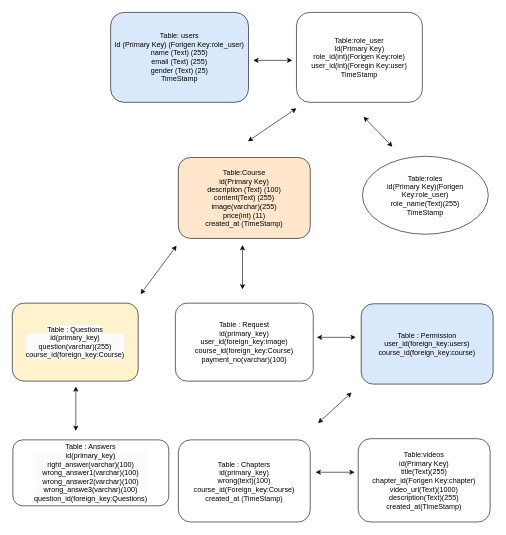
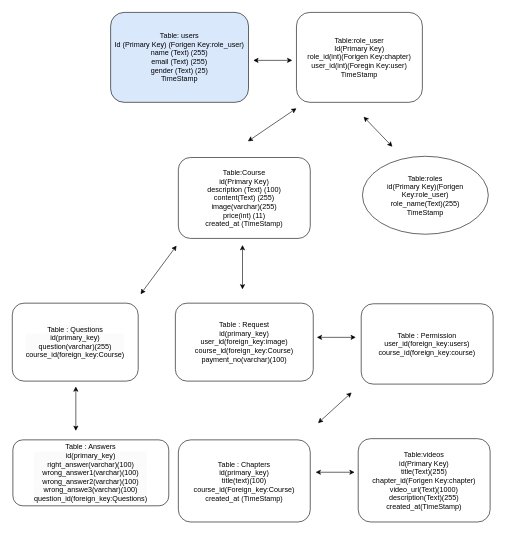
  <mxCell id="0" />
  <mxCell id="1" parent="0" />
  <mxCell id="2" value="Table: users&lt;br&gt;Id (Primary Key) (Forigen Key:role_user)&lt;br&gt;name (Text) (255)&lt;br&gt;email (Text) (255)&lt;br&gt;&lt;div&gt;gender (Text) (25)&lt;/div&gt;&lt;div&gt;TimeStamp&lt;br&gt;&lt;/div&gt;" style="rounded=1;whiteSpace=wrap;html=1;fillColor=#dae8fc;" parent="1" vertex="1"><mxGeometry x="184" y="20" width="230" height="150" as="geometry" /></mxCell>
- <mxCell id="3" value="Table:role_user&lt;div&gt;Id(Primary Key)&lt;/div&gt;&lt;div&gt;role_id(int)(Forigen Key:role)&lt;/div&gt;&lt;div&gt;user_id(int)(Foregin Key:user)&lt;/div&gt;&lt;div&gt;TimeStamp&lt;br&gt;&lt;/div&gt;" style="rounded=1;whiteSpace=wrap;html=1;" parent="1" vertex="1"><mxGeometry x="494" y="20" width="210" height="150" as="geometry" /></mxCell>
+ <mxCell id="3" value="Table:role_user&lt;div&gt;Id(Primary Key)&lt;/div&gt;&lt;div&gt;role_id(int)(Forigen Key:chapter)&lt;/div&gt;&lt;div&gt;user_id(int)(Foregin Key:user)&lt;/div&gt;&lt;div&gt;TimeStamp&lt;br&gt;&lt;/div&gt;" style="rounded=1;whiteSpace=wrap;html=1;" parent="1" vertex="1"><mxGeometry x="494" y="20" width="210" height="150" as="geometry" /></mxCell>
  <mxCell id="4" value="Table:roles&lt;div&gt;id(Primary Key)(Forigen Key:role_user)&lt;/div&gt;&lt;div&gt;role_name(Text)(255)&lt;/div&gt;&lt;div&gt;TimeStamp&lt;br&gt;&lt;/div&gt;" style="ellipse;whiteSpace=wrap;html=1;" parent="1" vertex="1"><mxGeometry x="604" y="260" width="210" height="130" as="geometry" /></mxCell>
- <mxCell id="5" value="Table:Course&lt;div&gt;&lt;div&gt;id(Primary Key)&lt;/div&gt;&lt;div&gt;description (Text) (100)&lt;br&gt;&lt;/div&gt;&lt;div&gt;content(Text) (255)&lt;/div&gt;&lt;div&gt;image(varchar)(255)&lt;/div&gt;&lt;div&gt;price(int) (11)&lt;/div&gt;&lt;/div&gt;&lt;div&gt;created_at (TimeStamp)&lt;br&gt;&lt;/div&gt;" style="rounded=1;whiteSpace=wrap;html=1;fillColor=#ffe6cc;" parent="1" vertex="1"><mxGeometry x="297" y="262" width="220" height="135" as="geometry" /></mxCell>
+ <mxCell id="5" value="Table:Course&lt;div&gt;&lt;div&gt;id(Primary Key)&lt;/div&gt;&lt;div&gt;description (Text) (100)&lt;br&gt;&lt;/div&gt;&lt;div&gt;content(Text) (255)&lt;/div&gt;&lt;div&gt;image(varchar)(255)&lt;/div&gt;&lt;div&gt;price(int) (11)&lt;/div&gt;&lt;/div&gt;&lt;div&gt;created_at (TimeStamp)&lt;br&gt;&lt;/div&gt;" style="rounded=1;whiteSpace=wrap;html=1;" parent="1" vertex="1"><mxGeometry x="297" y="262" width="220" height="135" as="geometry" /></mxCell>
  <mxCell id="6" value="Table:vi&lt;span style=&quot;background-color: initial;&quot;&gt;deos&lt;/span&gt;&lt;div&gt;&lt;div&gt;id(Primary Key)&lt;/div&gt;&lt;/div&gt;&lt;div&gt;title(Text)(255)&lt;/div&gt;&lt;div&gt;chapter_id(Forigen Key:chapter)&lt;/div&gt;&lt;div&gt;video_url(Text)(1000)&lt;/div&gt;&lt;div&gt;description(Text)(255)&lt;/div&gt;&lt;div&gt;created_at(&lt;span style=&quot;background-color: initial;&quot;&gt;TimeStamp)&lt;/span&gt;&lt;/div&gt;" style="rounded=1;whiteSpace=wrap;html=1;" parent="1" vertex="1"><mxGeometry x="597" y="731" width="220" height="139" as="geometry" /></mxCell>
- <mxCell id="7" value="Table : Chapters&lt;div&gt;id(primary_key)&lt;/div&gt;&lt;div&gt;wrong(text)(100)&lt;/div&gt;&lt;div&gt;course_id(Foreign_key:Course)&lt;/div&gt;&lt;div&gt;created_at (TimeStamp)&lt;/div&gt;" style="rounded=1;whiteSpace=wrap;html=1;" parent="1" vertex="1"><mxGeometry x="297" y="733" width="220" height="137" as="geometry" /></mxCell>
+ <mxCell id="7" value="Table : Chapters&lt;div&gt;id(primary_key)&lt;/div&gt;&lt;div&gt;title(text)(100)&lt;/div&gt;&lt;div&gt;course_id(Foreign_key:Course)&lt;/div&gt;&lt;div&gt;created_at (TimeStamp)&lt;/div&gt;" style="rounded=1;whiteSpace=wrap;html=1;" parent="1" vertex="1"><mxGeometry x="297" y="733" width="220" height="137" as="geometry" /></mxCell>
  <mxCell id="8" value="Table : Request&lt;div&gt;id(primary_key)&lt;/div&gt;&lt;div&gt;user_id(foreign_key:image)&lt;/div&gt;&lt;div&gt;course_id(foreign_key:Course)&lt;/div&gt;&lt;div&gt;payment_no(varchar)(100)&lt;/div&gt;" style="rounded=1;whiteSpace=wrap;html=1;" parent="1" vertex="1"><mxGeometry x="292" y="505" width="230" height="130" as="geometry" /></mxCell>
- <mxCell id="9" value="Table : Permission&lt;div&gt;user_id(foreign_key:users)&lt;/div&gt;&lt;div&gt;course_id(foreign_key:course)&lt;/div&gt;" style="rounded=1;whiteSpace=wrap;html=1;fillColor=#dae8fc;" parent="1" vertex="1"><mxGeometry x="602" y="506" width="220" height="134" as="geometry" /></mxCell>
+ <mxCell id="9" value="Table : Permission&lt;div&gt;user_id(foreign_key:users)&lt;/div&gt;&lt;div&gt;course_id(foreign_key:course)&lt;/div&gt;" style="rounded=1;whiteSpace=wrap;html=1;" parent="1" vertex="1"><mxGeometry x="602" y="506" width="220" height="134" as="geometry" /></mxCell>
  <mxCell id="10" value="" style="endArrow=classic;startArrow=classic;html=1;rounded=0;" edge="1" parent="1"><mxGeometry width="50" height="50" relative="1" as="geometry"><mxPoint x="422" y="100" as="sourcePoint" /><mxPoint x="487" y="100" as="targetPoint" /></mxGeometry></mxCell>
  <mxCell id="11" value="" style="endArrow=classic;startArrow=classic;html=1;rounded=0;" edge="1" parent="1"><mxGeometry width="50" height="50" relative="1" as="geometry"><mxPoint x="413" y="235" as="sourcePoint" /><mxPoint x="494" y="180" as="targetPoint" /></mxGeometry></mxCell>
  <mxCell id="12" value="" style="endArrow=classic;startArrow=classic;html=1;rounded=0;" edge="1" parent="1"><mxGeometry width="50" height="50" relative="1" as="geometry"><mxPoint x="606" y="194" as="sourcePoint" /><mxPoint x="654" y="244" as="targetPoint" /></mxGeometry></mxCell>
  <mxCell id="13" value="" style="endArrow=classic;startArrow=classic;html=1;rounded=0;" edge="1" parent="1"><mxGeometry width="50" height="50" relative="1" as="geometry"><mxPoint x="404" y="408" as="sourcePoint" /><mxPoint x="404" y="482" as="targetPoint" /></mxGeometry></mxCell>
  <mxCell id="14" value="" style="endArrow=classic;startArrow=classic;html=1;rounded=0;" edge="1" parent="1"><mxGeometry width="50" height="50" relative="1" as="geometry"><mxPoint x="528" y="562" as="sourcePoint" /><mxPoint x="593" y="562" as="targetPoint" /></mxGeometry></mxCell>
  <mxCell id="15" value="" style="endArrow=classic;startArrow=classic;html=1;rounded=0;" edge="1" parent="1"><mxGeometry width="50" height="50" relative="1" as="geometry"><mxPoint x="530" y="705" as="sourcePoint" /><mxPoint x="586" y="654" as="targetPoint" /></mxGeometry></mxCell>
  <mxCell id="16" value="" style="endArrow=classic;startArrow=classic;html=1;rounded=0;" edge="1" parent="1"><mxGeometry width="50" height="50" relative="1" as="geometry"><mxPoint x="526" y="787" as="sourcePoint" /><mxPoint x="591" y="787" as="targetPoint" /></mxGeometry></mxCell>
- <mxCell id="17" value="&lt;br&gt;&lt;span style=&quot;color: rgb(0, 0, 0); font-family: Helvetica; font-size: 12px; font-style: normal; font-variant-ligatures: normal; font-variant-caps: normal; font-weight: 400; letter-spacing: normal; orphans: 2; text-align: center; text-indent: 0px; text-transform: none; widows: 2; word-spacing: 0px; -webkit-text-stroke-width: 0px; white-space: normal; background-color: rgb(251, 251, 251); text-decoration-thickness: initial; text-decoration-style: initial; text-decoration-color: initial; display: inline !important; float: none;&quot;&gt;Table : Questions&lt;/span&gt;&lt;div style=&quot;forced-color-adjust: none; color: rgb(0, 0, 0); font-family: Helvetica; font-size: 12px; font-style: normal; font-variant-ligatures: normal; font-variant-caps: normal; font-weight: 400; letter-spacing: normal; orphans: 2; text-align: center; text-indent: 0px; text-transform: none; widows: 2; word-spacing: 0px; -webkit-text-stroke-width: 0px; white-space: normal; background-color: rgb(251, 251, 251); text-decoration-thickness: initial; text-decoration-style: initial; text-decoration-color: initial;&quot;&gt;id(primary_key)&lt;/div&gt;&lt;div style=&quot;forced-color-adjust: none; color: rgb(0, 0, 0); font-family: Helvetica; font-size: 12px; font-style: normal; font-variant-ligatures: normal; font-variant-caps: normal; font-weight: 400; letter-spacing: normal; orphans: 2; text-align: center; text-indent: 0px; text-transform: none; widows: 2; word-spacing: 0px; -webkit-text-stroke-width: 0px; white-space: normal; background-color: rgb(251, 251, 251); text-decoration-thickness: initial; text-decoration-style: initial; text-decoration-color: initial;&quot;&gt;question(varchar)(255)&lt;/div&gt;&lt;div style=&quot;forced-color-adjust: none; color: rgb(0, 0, 0); font-family: Helvetica; font-size: 12px; font-style: normal; font-variant-ligatures: normal; font-variant-caps: normal; font-weight: 400; letter-spacing: normal; orphans: 2; text-align: center; text-indent: 0px; text-transform: none; widows: 2; word-spacing: 0px; -webkit-text-stroke-width: 0px; white-space: normal; background-color: rgb(251, 251, 251); text-decoration-thickness: initial; text-decoration-style: initial; text-decoration-color: initial;&quot;&gt;course_id(foreign_key:Course)&lt;/div&gt;&lt;div&gt;&lt;br&gt;&lt;/div&gt;" style="rounded=1;whiteSpace=wrap;html=1;fillColor=#fff2cc;" vertex="1" parent="1"><mxGeometry x="20" y="505" width="210" height="130" as="geometry" /></mxCell>
+ <mxCell id="17" value="&lt;br&gt;&lt;span style=&quot;color: rgb(0, 0, 0); font-family: Helvetica; font-size: 12px; font-style: normal; font-variant-ligatures: normal; font-variant-caps: normal; font-weight: 400; letter-spacing: normal; orphans: 2; text-align: center; text-indent: 0px; text-transform: none; widows: 2; word-spacing: 0px; -webkit-text-stroke-width: 0px; white-space: normal; background-color: rgb(251, 251, 251); text-decoration-thickness: initial; text-decoration-style: initial; text-decoration-color: initial; display: inline !important; float: none;&quot;&gt;Table : Questions&lt;/span&gt;&lt;div style=&quot;forced-color-adjust: none; color: rgb(0, 0, 0); font-family: Helvetica; font-size: 12px; font-style: normal; font-variant-ligatures: normal; font-variant-caps: normal; font-weight: 400; letter-spacing: normal; orphans: 2; text-align: center; text-indent: 0px; text-transform: none; widows: 2; word-spacing: 0px; -webkit-text-stroke-width: 0px; white-space: normal; background-color: rgb(251, 251, 251); text-decoration-thickness: initial; text-decoration-style: initial; text-decoration-color: initial;&quot;&gt;id(primary_key)&lt;/div&gt;&lt;div style=&quot;forced-color-adjust: none; color: rgb(0, 0, 0); font-family: Helvetica; font-size: 12px; font-style: normal; font-variant-ligatures: normal; font-variant-caps: normal; font-weight: 400; letter-spacing: normal; orphans: 2; text-align: center; text-indent: 0px; text-transform: none; widows: 2; word-spacing: 0px; -webkit-text-stroke-width: 0px; white-space: normal; background-color: rgb(251, 251, 251); text-decoration-thickness: initial; text-decoration-style: initial; text-decoration-color: initial;&quot;&gt;question(varchar)(255)&lt;/div&gt;&lt;div style=&quot;forced-color-adjust: none; color: rgb(0, 0, 0); font-family: Helvetica; font-size: 12px; font-style: normal; font-variant-ligatures: normal; font-variant-caps: normal; font-weight: 400; letter-spacing: normal; orphans: 2; text-align: center; text-indent: 0px; text-transform: none; widows: 2; word-spacing: 0px; -webkit-text-stroke-width: 0px; white-space: normal; background-color: rgb(251, 251, 251); text-decoration-thickness: initial; text-decoration-style: initial; text-decoration-color: initial;&quot;&gt;course_id(foreign_key:Course)&lt;/div&gt;&lt;div&gt;&lt;br&gt;&lt;/div&gt;" style="rounded=1;whiteSpace=wrap;html=1;" vertex="1" parent="1"><mxGeometry x="20" y="505" width="210" height="130" as="geometry" /></mxCell>
  <mxCell id="18" value="" style="endArrow=classic;startArrow=classic;html=1;rounded=0;" edge="1" parent="1"><mxGeometry width="50" height="50" relative="1" as="geometry"><mxPoint x="234" y="490" as="sourcePoint" /><mxPoint x="294" y="409" as="targetPoint" /></mxGeometry></mxCell>
  <mxCell id="19" value="&lt;br&gt;&lt;span style=&quot;color: rgb(0, 0, 0); font-family: Helvetica; font-size: 12px; font-style: normal; font-variant-ligatures: normal; font-variant-caps: normal; font-weight: 400; letter-spacing: normal; orphans: 2; text-align: center; text-indent: 0px; text-transform: none; widows: 2; word-spacing: 0px; -webkit-text-stroke-width: 0px; white-space: normal; background-color: rgb(251, 251, 251); text-decoration-thickness: initial; text-decoration-style: initial; text-decoration-color: initial; display: inline !important; float: none;&quot;&gt;Table : Answers&lt;/span&gt;&lt;div style=&quot;forced-color-adjust: none; color: rgb(0, 0, 0); font-family: Helvetica; font-size: 12px; font-style: normal; font-variant-ligatures: normal; font-variant-caps: normal; font-weight: 400; letter-spacing: normal; orphans: 2; text-align: center; text-indent: 0px; text-transform: none; widows: 2; word-spacing: 0px; -webkit-text-stroke-width: 0px; white-space: normal; background-color: rgb(251, 251, 251); text-decoration-thickness: initial; text-decoration-style: initial; text-decoration-color: initial;&quot;&gt;id(primary_key)&lt;/div&gt;&lt;div style=&quot;forced-color-adjust: none; color: rgb(0, 0, 0); font-family: Helvetica; font-size: 12px; font-style: normal; font-variant-ligatures: normal; font-variant-caps: normal; font-weight: 400; letter-spacing: normal; orphans: 2; text-align: center; text-indent: 0px; text-transform: none; widows: 2; word-spacing: 0px; -webkit-text-stroke-width: 0px; white-space: normal; background-color: rgb(251, 251, 251); text-decoration-thickness: initial; text-decoration-style: initial; text-decoration-color: initial;&quot;&gt;right_answer(varchar)(100)&lt;/div&gt;&lt;div style=&quot;forced-color-adjust: none; color: rgb(0, 0, 0); font-family: Helvetica; font-size: 12px; font-style: normal; font-variant-ligatures: normal; font-variant-caps: normal; font-weight: 400; letter-spacing: normal; orphans: 2; text-align: center; text-indent: 0px; text-transform: none; widows: 2; word-spacing: 0px; -webkit-text-stroke-width: 0px; white-space: normal; background-color: rgb(251, 251, 251); text-decoration-thickness: initial; text-decoration-style: initial; text-decoration-color: initial;&quot;&gt;wrong_answer1(varchar)(100)&lt;br&gt;&lt;/div&gt;&lt;div style=&quot;forced-color-adjust: none; color: rgb(0, 0, 0); font-family: Helvetica; font-size: 12px; font-style: normal; font-variant-ligatures: normal; font-variant-caps: normal; font-weight: 400; letter-spacing: normal; orphans: 2; text-align: center; text-indent: 0px; text-transform: none; widows: 2; word-spacing: 0px; -webkit-text-stroke-width: 0px; white-space: normal; background-color: rgb(251, 251, 251); text-decoration-thickness: initial; text-decoration-style: initial; text-decoration-color: initial;&quot;&gt;wrong_answer2(varchar)(100)&lt;br&gt;&lt;/div&gt;&lt;div style=&quot;forced-color-adjust: none; color: rgb(0, 0, 0); font-family: Helvetica; font-size: 12px; font-style: normal; font-variant-ligatures: normal; font-variant-caps: normal; font-weight: 400; letter-spacing: normal; orphans: 2; text-align: center; text-indent: 0px; text-transform: none; widows: 2; word-spacing: 0px; -webkit-text-stroke-width: 0px; white-space: normal; background-color: rgb(251, 251, 251); text-decoration-thickness: initial; text-decoration-style: initial; text-decoration-color: initial;&quot;&gt;wrong_answe3(varchar)(100)&lt;br&gt;&lt;/div&gt;&lt;div style=&quot;forced-color-adjust: none; color: rgb(0, 0, 0); font-family: Helvetica; font-size: 12px; font-style: normal; font-variant-ligatures: normal; font-variant-caps: normal; font-weight: 400; letter-spacing: normal; orphans: 2; text-align: center; text-indent: 0px; text-transform: none; widows: 2; word-spacing: 0px; -webkit-text-stroke-width: 0px; white-space: normal; background-color: rgb(251, 251, 251); text-decoration-thickness: initial; text-decoration-style: initial; text-decoration-color: initial;&quot;&gt;question_id(foreign_key:Questions)&lt;/div&gt;&lt;div&gt;&lt;br&gt;&lt;/div&gt;" style="rounded=1;whiteSpace=wrap;html=1;" vertex="1" parent="1"><mxGeometry x="21" y="733" width="260" height="110" as="geometry" /></mxCell>
  <mxCell id="20" value="" style="endArrow=classic;startArrow=classic;html=1;rounded=0;" edge="1" parent="1"><mxGeometry width="50" height="50" relative="1" as="geometry"><mxPoint x="126" y="644" as="sourcePoint" /><mxPoint x="126" y="718" as="targetPoint" /></mxGeometry></mxCell>
